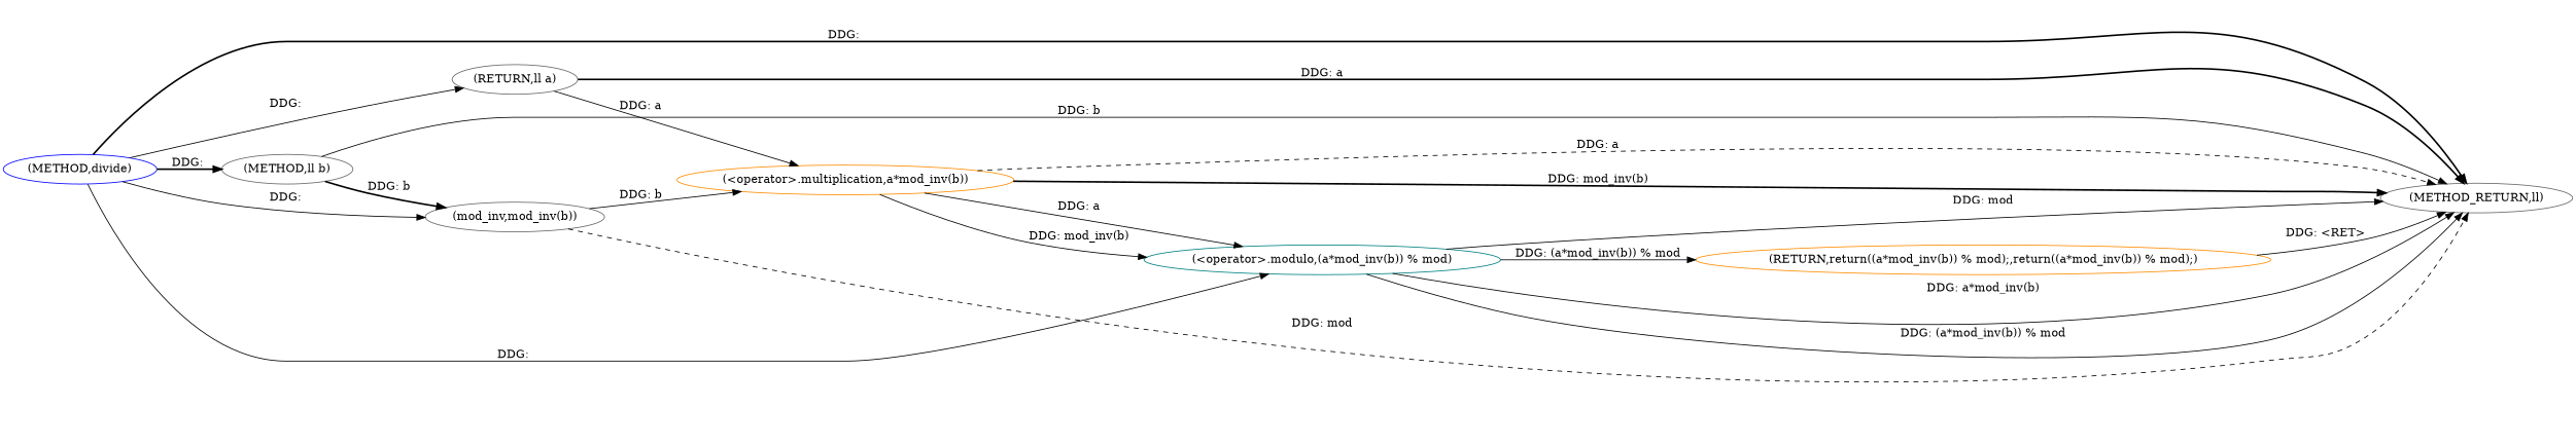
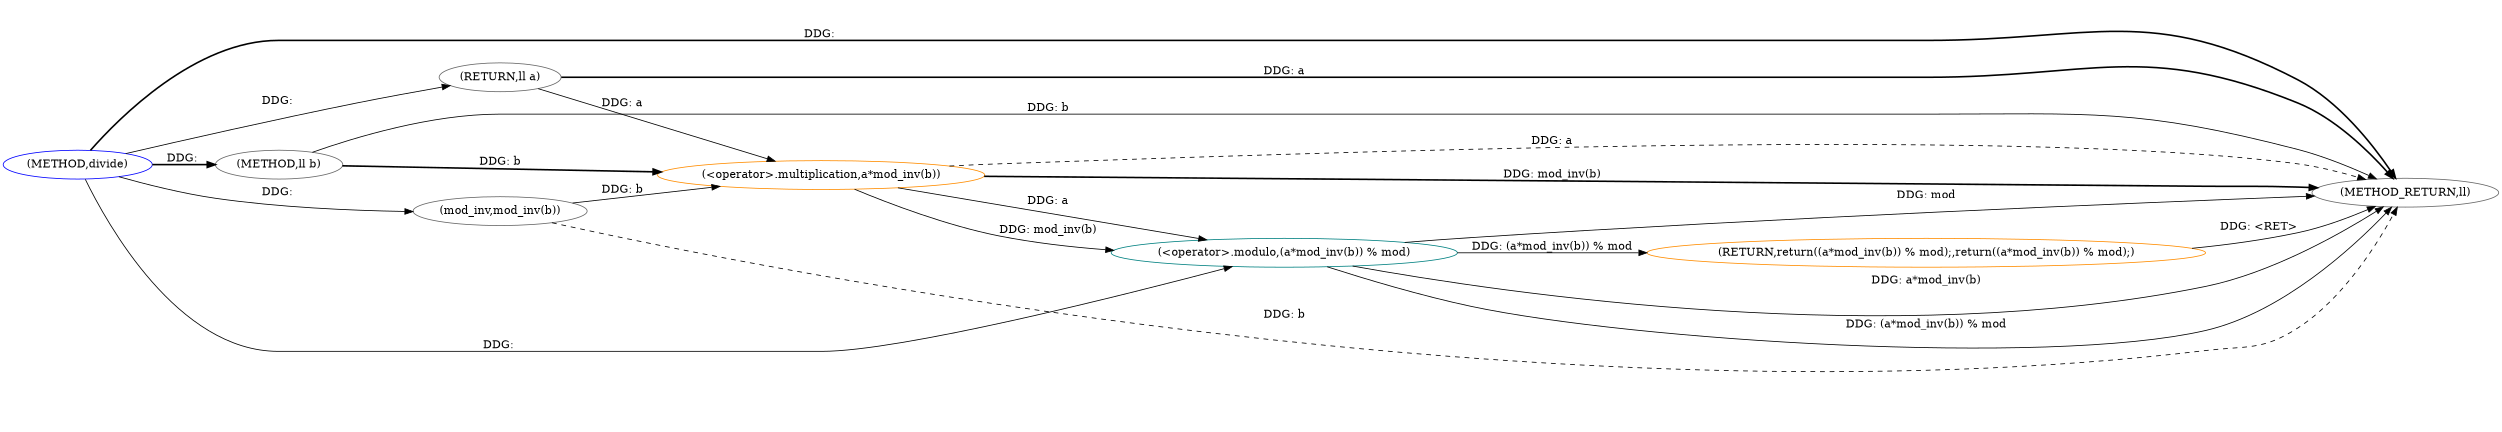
  digraph {
    rankdir=LR
    node [color=gray40]
    edge [style=solid]
    n1 [color=blue label="(METHOD,divide)"]
    n2 [label="(RETURN,ll a)"]
    n3 [label="(METHOD,ll b)"]
    n4 [color=teal label="(<operator>.modulo,(a*mod_inv(b)) % mod)"]
    n5 [label="(mod_inv,mod_inv(b))"]
    n6 [label="(METHOD_RETURN,ll)"]
    n7 [color=darkorange label="(<operator>.multiplication,a*mod_inv(b))"]
    n8 [color=darkorange label="(RETURN,return((a*mod_inv(b)) % mod);,return((a*mod_inv(b)) % mod);)"]
    n1 -> n2 [label="DDG: "]
    n1 -> n3 [label="DDG: " style=bold]
    n1 -> n4 [label="DDG: "]
    n1 -> n5 [label="DDG: "]
    n1 -> n6 [label="DDG: " style=bold]
    n2 -> n6 [label="DDG: a" style=bold]
    n2 -> n7 [label="DDG: a"]
-   n3 -> n5 [label="DDG: b" style=bold]
+   n3 -> n7 [label="DDG: b" style=bold]
    n3 -> n6 [label="DDG: b"]
    n4 -> n6 [label="DDG: a*mod_inv(b)"]
    n4 -> n6 [label="DDG: (a*mod_inv(b)) % mod"]
    n4 -> n6 [label="DDG: mod"]
    n4 -> n8 [label="DDG: (a*mod_inv(b)) % mod"]
-   n5 -> n6 [label="DDG: mod" style=dashed]
+   n5 -> n6 [label="DDG: b" style=dashed]
    n5 -> n7 [label="DDG: b"]
    n7 -> n4 [label="DDG: a"]
    n7 -> n4 [label="DDG: mod_inv(b)"]
    n7 -> n6 [label="DDG: a" style=dashed]
    n7 -> n6 [label="DDG: mod_inv(b)" style=bold]
    n8 -> n6 [label="DDG: <RET>"]
  }
